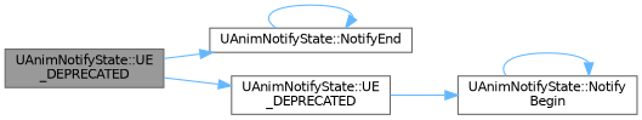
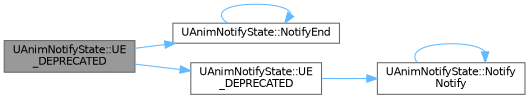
  digraph {
    rankdir=LR
    node [color=grey40 fillcolor=white fontname=Helvetica fontsize=10 shape=box style=filled]
    edge [color=steelblue1 fontname=Helvetica fontsize=10 labelfontname=Helvetica labelfontsize=10 style=solid]
    n1 [color=gray40 fillcolor=grey60 fontcolor=black height=0.2 label="UAnimNotifyState::UE\l_DEPRECATED" width=0.4]
    n2 [height=0.2 label="UAnimNotifyState::NotifyEnd" width=0.4]
    n3 [height=0.2 label="UAnimNotifyState::UE\l_DEPRECATED" width=0.4]
-   n4 [height=0.2 label="UAnimNotifyState::Notify\lBegin" width=0.4]
+   n4 [height=0.2 label="UAnimNotifyState::Notify\lNotify" width=0.4]
    n1 -> n2
    n1 -> n3
    n2 -> n2
    n3 -> n4
    n4 -> n4
  }
